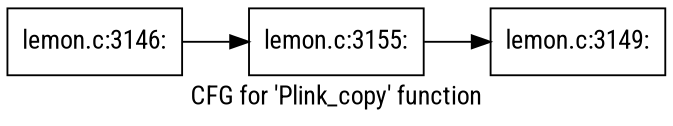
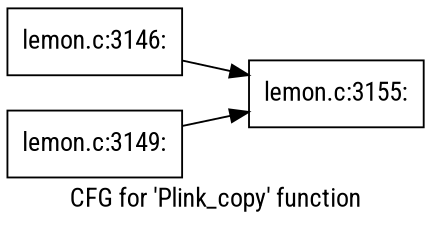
  digraph {
    fontname="Roboto Condensed"
    label="CFG for 'Plink_copy' function"
    rankdir=LR
    node [fontname="Roboto Condensed" shape=record]
    edge [fontname="Roboto Condensed"]
    n1 [label="{lemon.c:3146:}"]
    n2 [label="{lemon.c:3155:}"]
    n3 [label="{lemon.c:3149:}"]
    n1 -> n2
-   n2 -> n3
+   n3 -> n2
  }
